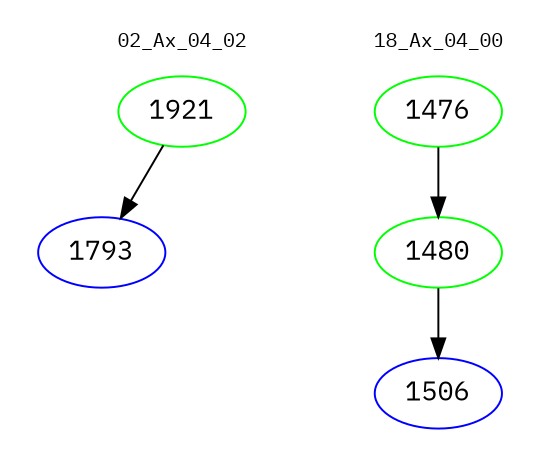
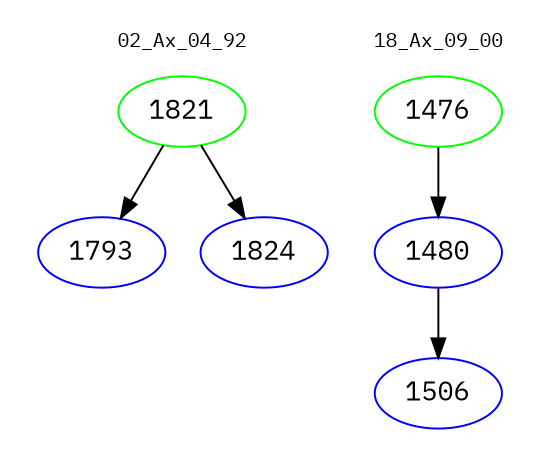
  digraph {
    fontname="IBM Plex Mono"
    node [color=green fontname="IBM Plex Mono"]
    edge [color=black fontname="IBM Plex Mono"]
-   n1 [label=1921]
+   n1 [label=1821]
    n2 [color=blue label=1793]
-   n4 [label=1480]
+   n3 [color=blue label=1824]
+   n4 [color=blue label=1480]
    n5 [label=1476]
    n6 [color=blue label=1506]
    subgraph cluster_1 {
      color=white
      fontsize=10
-     label="02_Ax_04_02"
+     label="02_Ax_04_92"
      n1
      n2
+     n3
    }
    subgraph cluster_2 {
      color=white
      fontsize=10
-     label="18_Ax_04_00"
+     label="18_Ax_09_00"
      n4
      n5
      n6
    }
    n1 -> n2
+   n1 -> n3
    n4 -> n6
    n5 -> n4
  }
